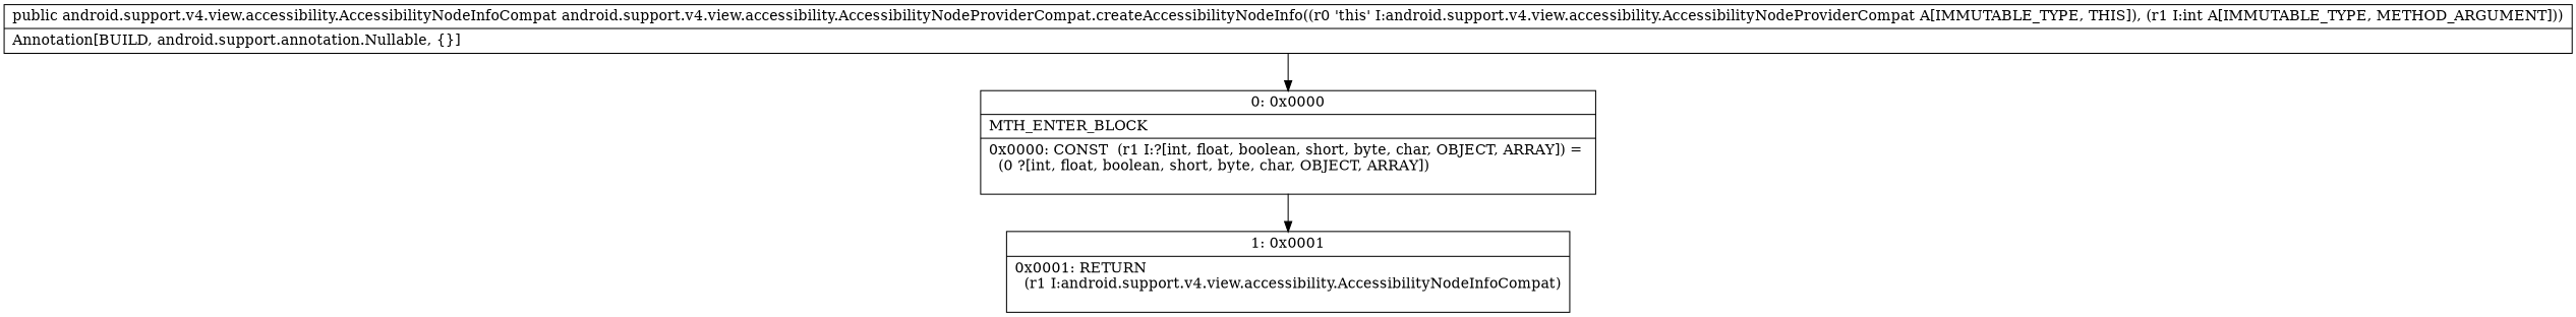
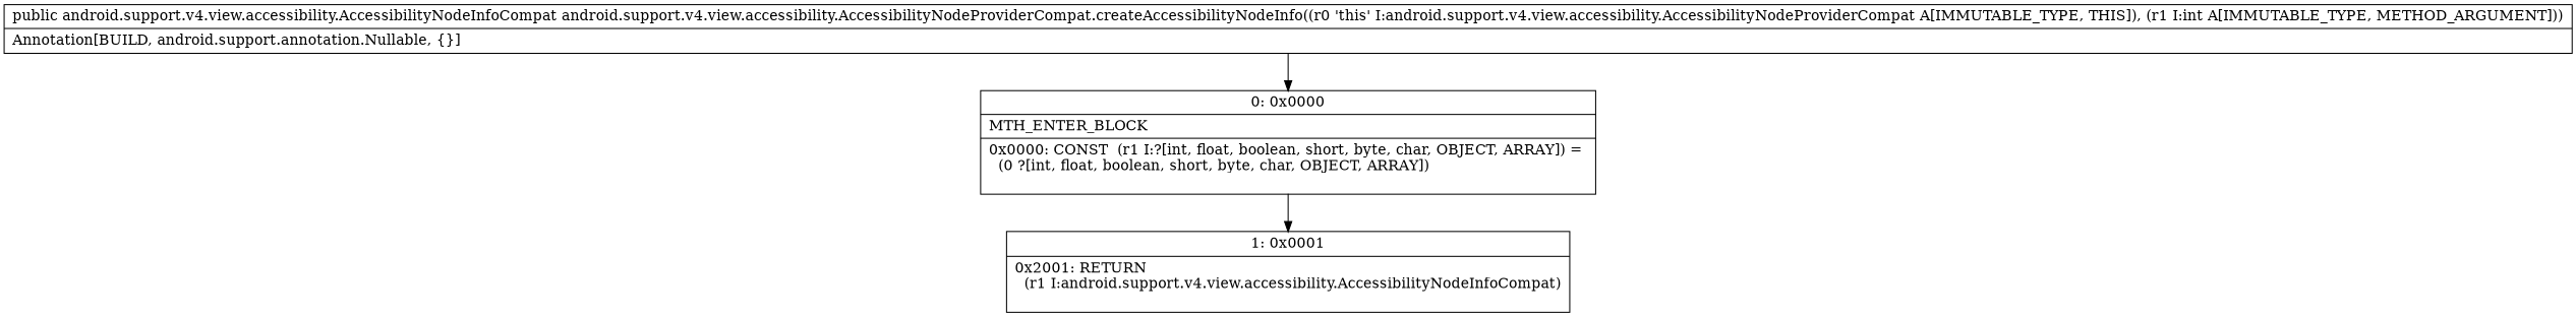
  digraph {
    node [shape=record]
    n1 [label="{0\:\ 0x0000|MTH_ENTER_BLOCK\l|0x0000: CONST  (r1 I:?[int, float, boolean, short, byte, char, OBJECT, ARRAY]) = \l  (0 ?[int, float, boolean, short, byte, char, OBJECT, ARRAY])\l \l}"]
-   n2 [label="{1\:\ 0x0001|0x0001: RETURN  \l  (r1 I:android.support.v4.view.accessibility.AccessibilityNodeInfoCompat)\l \l}"]
+   n2 [label="{1\:\ 0x0001|0x2001: RETURN  \l  (r1 I:android.support.v4.view.accessibility.AccessibilityNodeInfoCompat)\l \l}"]
    n3 [label="{public android.support.v4.view.accessibility.AccessibilityNodeInfoCompat android.support.v4.view.accessibility.AccessibilityNodeProviderCompat.createAccessibilityNodeInfo((r0 'this' I:android.support.v4.view.accessibility.AccessibilityNodeProviderCompat A[IMMUTABLE_TYPE, THIS]), (r1 I:int A[IMMUTABLE_TYPE, METHOD_ARGUMENT]))  | Annotation[BUILD, android.support.annotation.Nullable, \{\}]\l}"]
    n1 -> n2
    n3 -> n1
  }
